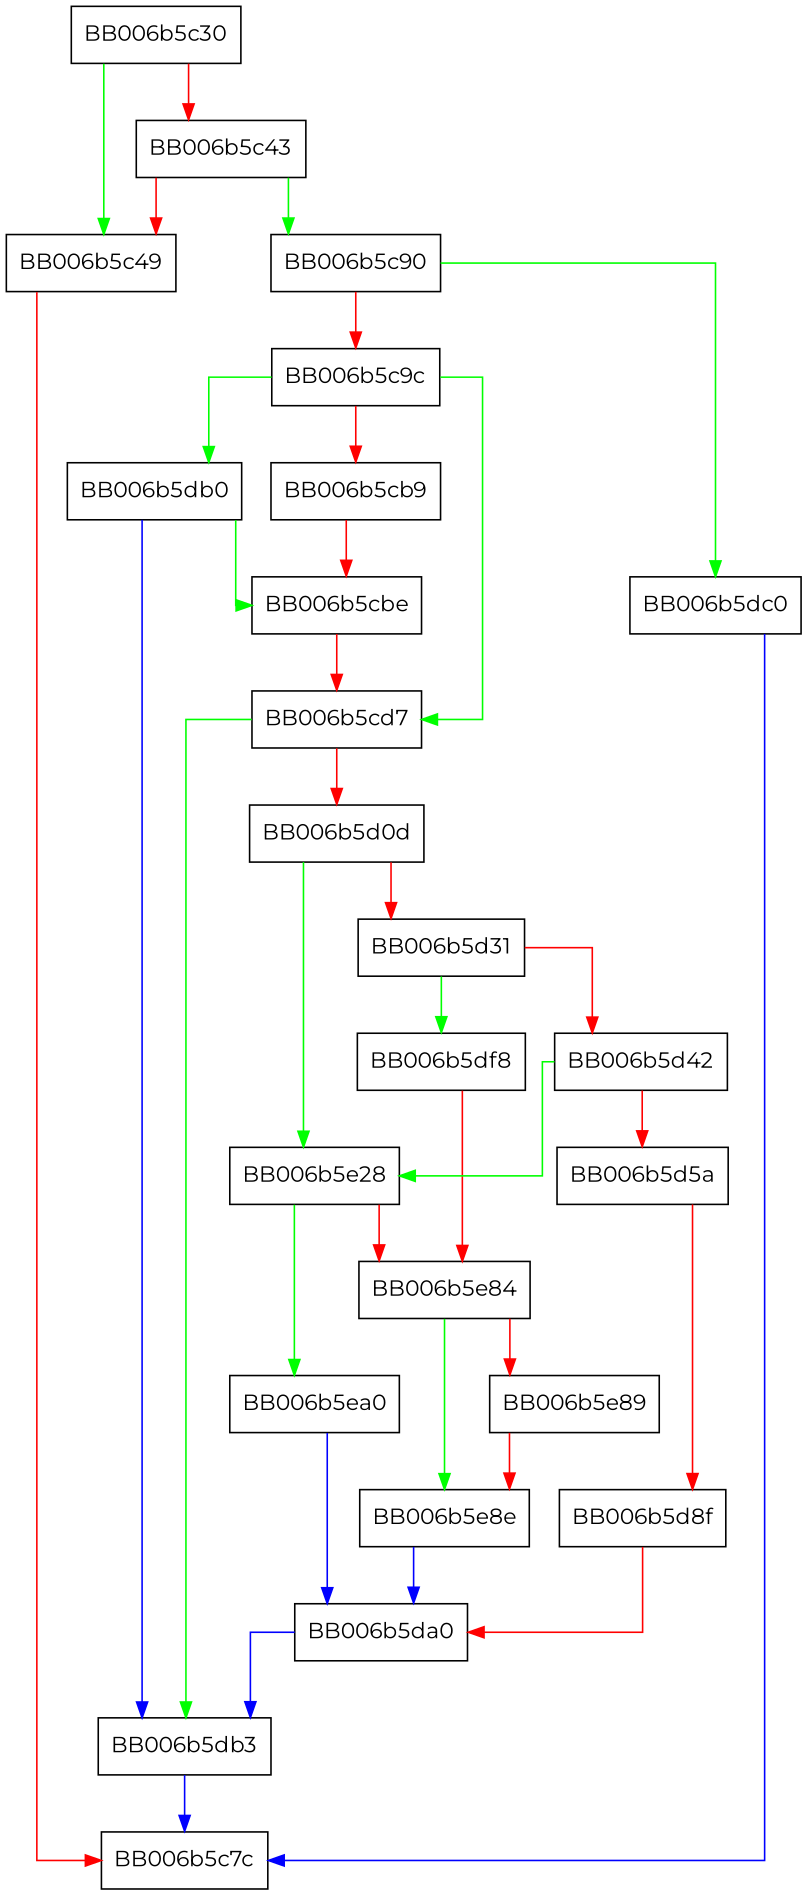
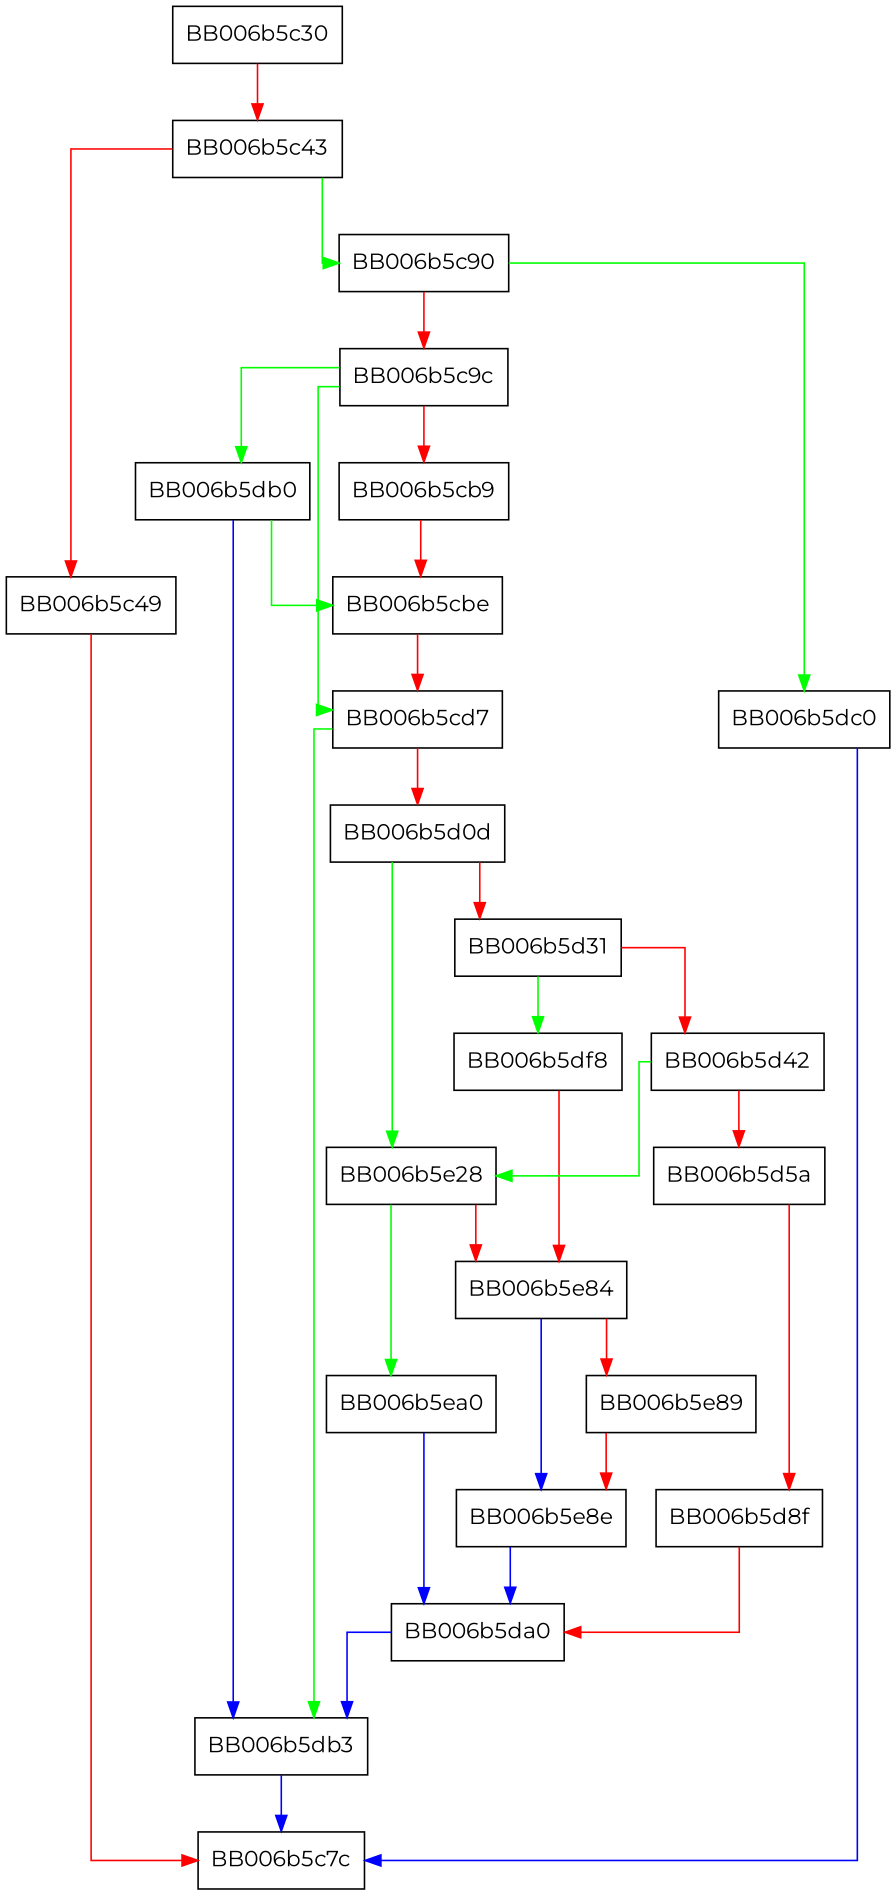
  digraph {
    fontname=Montserrat
    splines=ortho
    node [fontname=Montserrat shape=box]
    edge [color=red fontname=Montserrat]
    BB006b5c30
    BB006b5c49
    BB006b5c43
    BB006b5c7c
    BB006b5c90
    BB006b5dc0
    BB006b5c9c
    BB006b5db0
    BB006b5cb9
    BB006b5cd7
    BB006b5db3
    BB006b5cbe
    BB006b5d0d
    BB006b5e28
    BB006b5d31
    BB006b5ea0
    BB006b5e84
    BB006b5df8
    BB006b5d42
    BB006b5da0
    BB006b5e8e
    BB006b5e89
    BB006b5d5a
    BB006b5d8f
-   BB006b5c30 -> BB006b5c49 [color=green]
    BB006b5c30 -> BB006b5c43
    BB006b5c49 -> BB006b5c7c
    BB006b5c43 -> BB006b5c49
    BB006b5c43 -> BB006b5c90 [color=green]
    BB006b5c90 -> BB006b5dc0 [color=green]
    BB006b5c90 -> BB006b5c9c
    BB006b5dc0 -> BB006b5c7c [color=blue]
    BB006b5c9c -> BB006b5db0 [color=green]
    BB006b5c9c -> BB006b5cb9
    BB006b5c9c -> BB006b5cd7 [color=green]
    BB006b5db0 -> BB006b5db3 [color=blue]
    BB006b5db0 -> BB006b5cbe [color=green]
    BB006b5cb9 -> BB006b5cbe
    BB006b5cd7 -> BB006b5db3 [color=green]
    BB006b5cd7 -> BB006b5d0d
    BB006b5db3 -> BB006b5c7c [color=blue]
    BB006b5cbe -> BB006b5cd7
    BB006b5d0d -> BB006b5e28 [color=green]
    BB006b5d0d -> BB006b5d31
    BB006b5e28 -> BB006b5ea0 [color=green]
    BB006b5e28 -> BB006b5e84
    BB006b5d31 -> BB006b5df8 [color=green]
    BB006b5d31 -> BB006b5d42
    BB006b5ea0 -> BB006b5da0 [color=blue]
-   BB006b5e84 -> BB006b5e8e [color=green]
+   BB006b5e84 -> BB006b5e8e [color=blue]
    BB006b5e84 -> BB006b5e89
    BB006b5df8 -> BB006b5e84
    BB006b5d42 -> BB006b5e28 [color=green]
    BB006b5d42 -> BB006b5d5a
    BB006b5da0 -> BB006b5db3 [color=blue]
    BB006b5e8e -> BB006b5da0 [color=blue]
    BB006b5e89 -> BB006b5e8e
    BB006b5d5a -> BB006b5d8f
    BB006b5d8f -> BB006b5da0
  }
